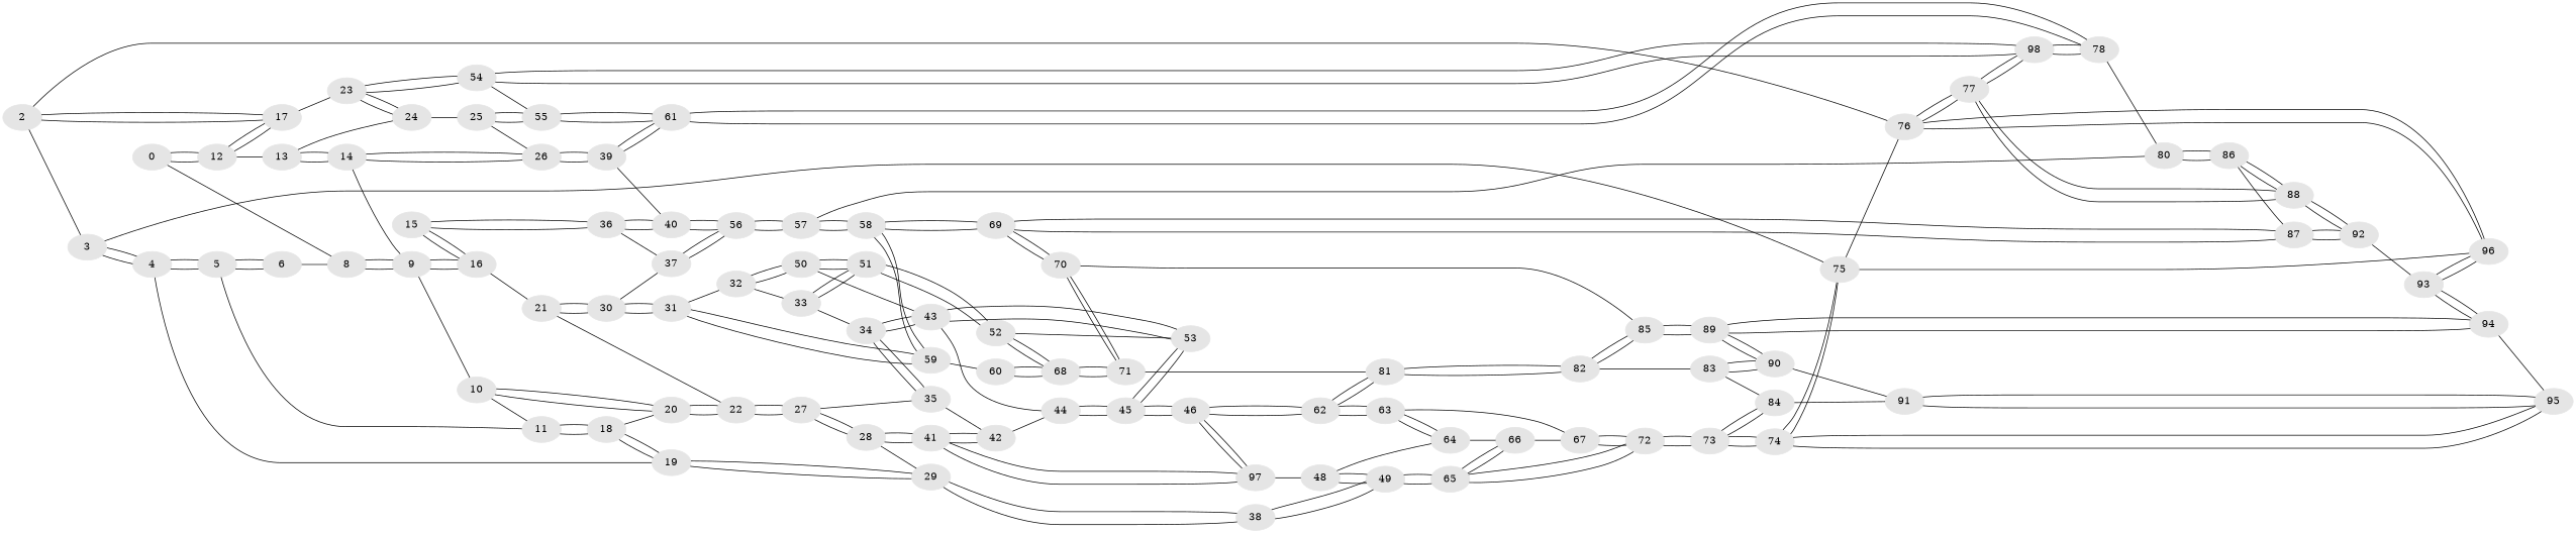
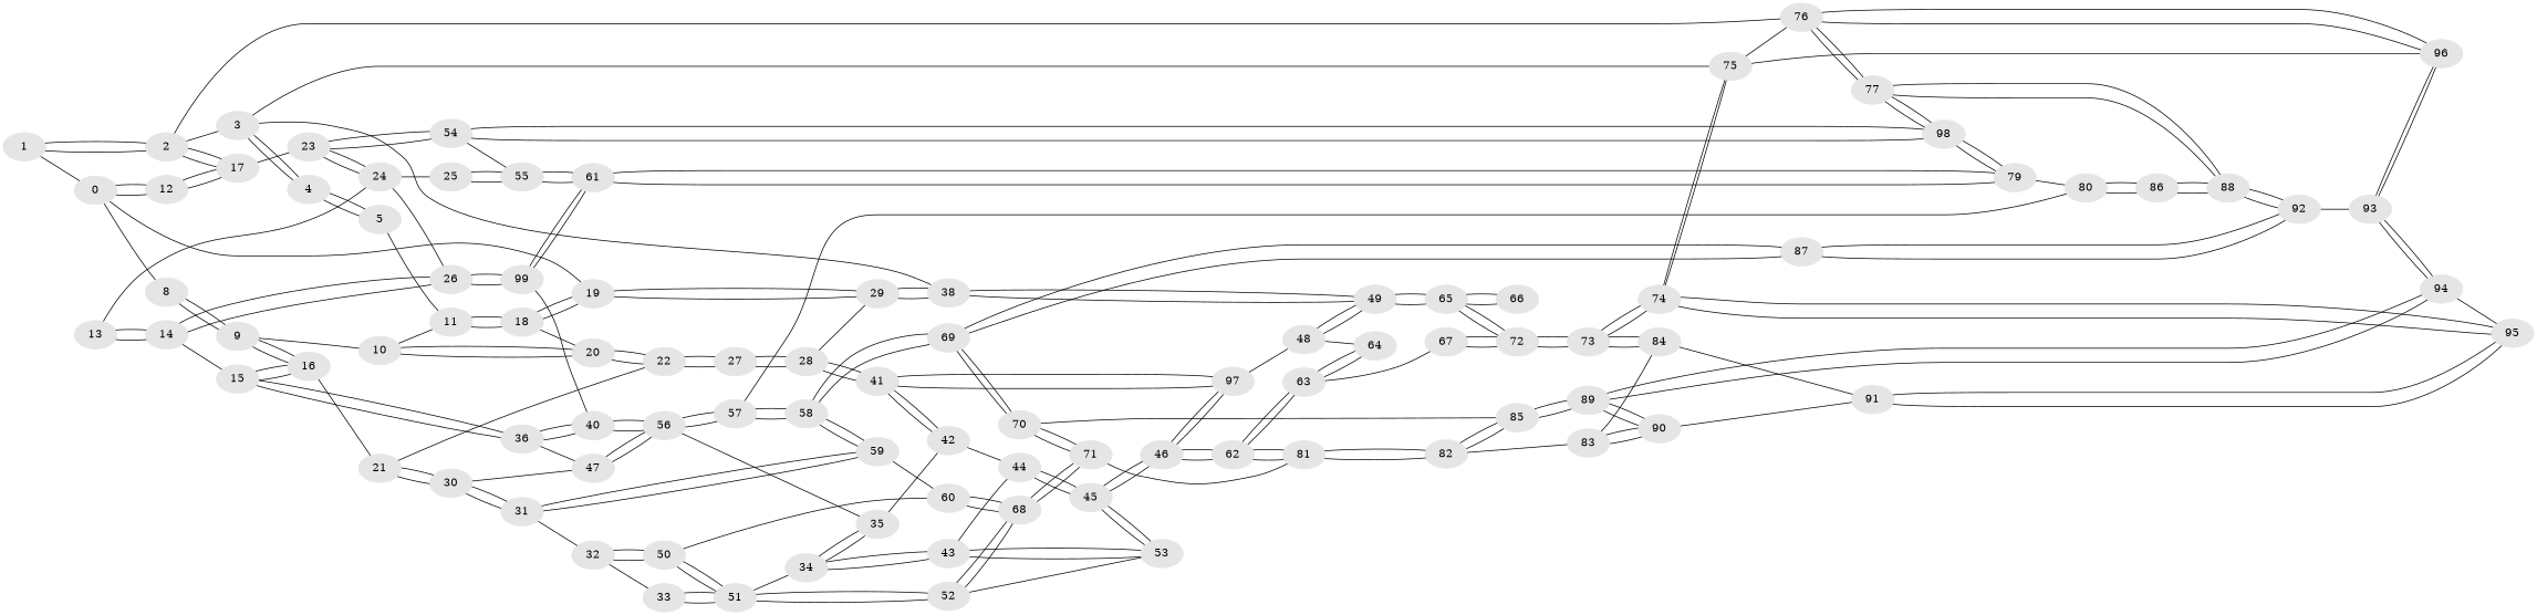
  graph {
    rankdir=LR
    node [color=gray90 style=filled]
+   1
    2
    n3 [label=0]
    3
    17
    76
    8
    12
    4
    38
    75
    23
    96
    77
    5
    19
    49
-   6
    11
    29
    18
    9
    13
    10
    16
    20
    21
    22
    14
    24
    15
    26
    25
    36
-   39
-   37
+   39 [label=99]
+   37 [label=47]
    40
    30
    54
    27
    31
    28
    35
    55
    n45 [label=98]
    61
    41
    42
    n49 [label=97]
    32
    59
    56
    33
    50
    60
    34
    51
    43
    52
    44
    53
    57
    65
-   79 [label=78]
+   79
    48
    45
    46
    62
    63
    81
    64
    66
    72
    68
    71
    58
    80
    69
    86
    70
    87
    67
    82
    73
    85
    92
    89
    74
    84
    95
    91
    88
    83
    90
    94
    93
+   1 -- 2
+   1 -- 2
+   1 -- n3
    2 -- 3
    2 -- 17
    2 -- 17
    2 -- 76
    n3 -- 8
    n3 -- 12
    n3 -- 12
    3 -- 4
    3 -- 4
+   3 -- 38
    3 -- 75
    17 -- 23
    76 -- 96
    76 -- 96
    76 -- 77
    76 -- 77
    8 -- 9
    8 -- 9
    12 -- 17
    12 -- 17
-   12 -- 13
    4 -- 5
    4 -- 5
-   4 -- 19
+   n3 -- 19
    38 -- 49
    38 -- 49
    75 -- 76
    75 -- 96
    23 -- 24
    23 -- 24
    23 -- 54
    23 -- 54
    77 -- n45
    77 -- n45
    77 -- 88
    77 -- 88
-   5 -- 6
-   5 -- 6
    5 -- 11
    19 -- 29
    19 -- 29
    49 -- 65
    49 -- 65
-   6 -- 8
    11 -- 18
    11 -- 18
    29 -- 38
    29 -- 38
    18 -- 19
    18 -- 19
    18 -- 20
    9 -- 10
    9 -- 16
    9 -- 16
    13 -- 14
    13 -- 14
    13 -- 24
    10 -- 11
    10 -- 20
    10 -- 20
    16 -- 21
    20 -- 22
    20 -- 22
    21 -- 22
    21 -- 30
    21 -- 30
    22 -- 27
    22 -- 27
-   14 -- 9
+   14 -- 15
    14 -- 26
    14 -- 26
    24 -- 25
    15 -- 16
    15 -- 16
    15 -- 36
    15 -- 36
    26 -- 39
    26 -- 39
-   25 -- 26
+   24 -- 26
    25 -- 55
    25 -- 55
    36 -- 37
    36 -- 40
    36 -- 40
    39 -- 40
    39 -- 61
    39 -- 61
    37 -- 56
    37 -- 56
    40 -- 56
    40 -- 56
    30 -- 37
    30 -- 31
    30 -- 31
    54 -- 55
    54 -- n45
    54 -- n45
    27 -- 28
    27 -- 28
-   27 -- 35
+   56 -- 35
    31 -- 32
    31 -- 59
    31 -- 59
    28 -- 29
    28 -- 41
    28 -- 41
    35 -- 42
    55 -- 61
    55 -- 61
    n45 -- 79
    n45 -- 79
    61 -- 79
    61 -- 79
    41 -- 42
    41 -- 42
    41 -- n49
    41 -- n49
    42 -- 44
    n49 -- 48
    32 -- 33
    32 -- 50
    32 -- 50
    59 -- 60
    56 -- 57
    56 -- 57
-   33 -- 34
+   51 -- 34
    33 -- 51
    33 -- 51
-   50 -- 43
+   50 -- 60
    50 -- 51
    50 -- 51
    60 -- 68
    60 -- 68
    34 -- 35
    34 -- 35
    34 -- 43
    34 -- 43
    51 -- 52
    51 -- 52
    43 -- 44
    43 -- 53
    43 -- 53
    52 -- 53
    52 -- 68
    52 -- 68
    44 -- 45
    44 -- 45
    57 -- 58
    57 -- 58
    57 -- 80
    65 -- 66
    65 -- 66
    65 -- 72
    65 -- 72
    79 -- 80
    48 -- 49
    48 -- 49
    48 -- 64
    45 -- 53
    45 -- 53
    45 -- 46
    45 -- 46
    46 -- n49
    46 -- n49
    46 -- 62
    46 -- 62
    62 -- 63
    62 -- 63
    62 -- 81
    62 -- 81
    63 -- 64
    63 -- 64
    63 -- 67
    81 -- 82
    81 -- 82
-   64 -- 66
-   66 -- 67
    72 -- 73
    72 -- 73
    68 -- 71
    68 -- 71
    71 -- 81
    58 -- 59
    58 -- 59
    58 -- 69
    58 -- 69
    80 -- 86
    80 -- 86
    69 -- 70
    69 -- 70
    69 -- 87
    69 -- 87
-   86 -- 87
    86 -- 88
    86 -- 88
    70 -- 71
    70 -- 71
    70 -- 85
    87 -- 92
    87 -- 92
    67 -- 72
    67 -- 72
    82 -- 85
    82 -- 85
    82 -- 83
    73 -- 74
    73 -- 74
    73 -- 84
    73 -- 84
    85 -- 89
    85 -- 89
    92 -- 93
    89 -- 90
    89 -- 90
    89 -- 94
    89 -- 94
    74 -- 75
    74 -- 75
    74 -- 95
    74 -- 95
    84 -- 91
    91 -- 95
    91 -- 95
    88 -- 92
    88 -- 92
    83 -- 84
    83 -- 90
    83 -- 90
    90 -- 91
    94 -- 95
    93 -- 96
    93 -- 96
    93 -- 94
    93 -- 94
  }
